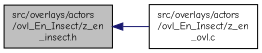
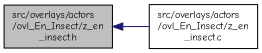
  digraph {
    rankdir=LR
    fontname="Comic Neue"
    node [color=black fontname="Comic Neue" fontsize=10 shape=record style=filled]
    n1 [fillcolor=grey75 fontcolor=black height=0.2 label="src/overlays/actors\l/ovl_En_Insect/z_en\l_insect.h" width=0.4]
-   n2 [fillcolor=white height=0.2 label="src/overlays/actors\l/ovl_En_Insect/z_en\l_ovl.c" width=0.4]
+   n2 [fillcolor=white height=0.2 label="src/overlays/actors\l/ovl_En_Insect/z_en\l_insect.c" width=0.4]
    n1 -> n2 [color=midnightblue dir=back fontname="Comic Neue" fontsize=10 labelfontname=Helvetica labelfontsize=10 style=solid]
  }
